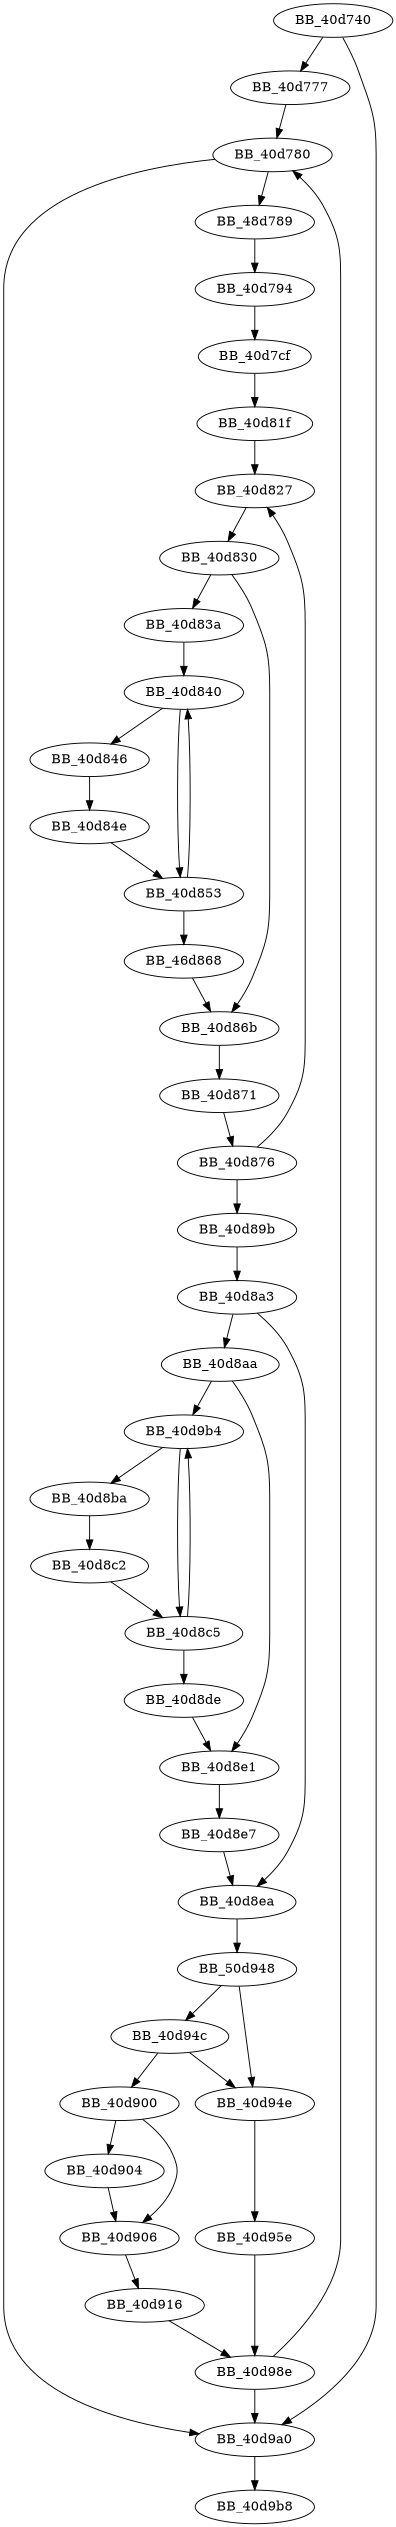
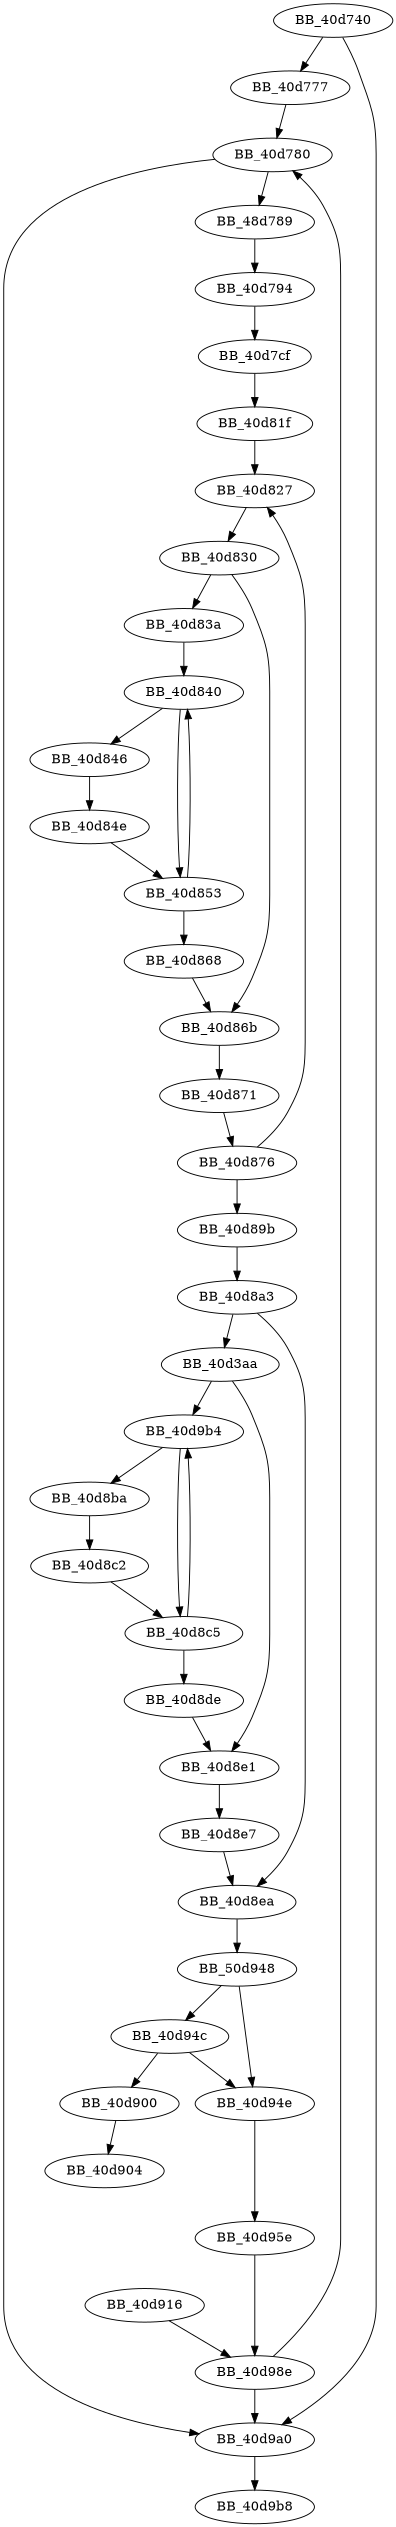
  digraph {
    BB_40d740
    BB_40d777
    BB_40d9a0
    BB_40d780
    BB_40d9b8
    n6 [label=BB_48d789]
    BB_40d794
    BB_40d7cf
    BB_40d81f
    BB_40d827
    BB_40d830
    BB_40d83a
    BB_40d86b
    BB_40d876
    BB_40d89b
    BB_40d840
    BB_40d871
    BB_40d8a3
    BB_40d846
    BB_40d853
    BB_40d84e
-   BB_40d868 [label=BB_46d868]
-   BB_40d8aa
+   BB_40d868
+   BB_40d8aa [label=BB_40d3aa]
    BB_40d8ea
    n25 [label=BB_40d9b4]
    BB_40d8e1
    n27 [label=BB_50d948]
    BB_40d8ba
    BB_40d8c5
    BB_40d8e7
    BB_40d900
    BB_40d904
-   BB_40d906
    BB_40d94c
    BB_40d94e
    BB_40d8c2
    BB_40d8de
    BB_40d916
    BB_40d95e
    BB_40d98e
    BB_40d740 -> BB_40d777
    BB_40d740 -> BB_40d9a0
    BB_40d777 -> BB_40d780
    BB_40d9a0 -> BB_40d9b8
    BB_40d780 -> BB_40d9a0
    BB_40d780 -> n6
    n6 -> BB_40d794
    BB_40d794 -> BB_40d7cf
    BB_40d7cf -> BB_40d81f
    BB_40d81f -> BB_40d827
    BB_40d827 -> BB_40d830
    BB_40d830 -> BB_40d83a
    BB_40d830 -> BB_40d86b
    BB_40d83a -> BB_40d840
    BB_40d86b -> BB_40d871
    BB_40d876 -> BB_40d827
    BB_40d876 -> BB_40d89b
    BB_40d89b -> BB_40d8a3
    BB_40d840 -> BB_40d846
    BB_40d840 -> BB_40d853
    BB_40d871 -> BB_40d876
    BB_40d8a3 -> BB_40d8aa
    BB_40d8a3 -> BB_40d8ea
    BB_40d846 -> BB_40d84e
    BB_40d853 -> BB_40d840
    BB_40d853 -> BB_40d868
    BB_40d84e -> BB_40d853
    BB_40d868 -> BB_40d86b
    BB_40d8aa -> n25
    BB_40d8aa -> BB_40d8e1
    BB_40d8ea -> n27
    n25 -> BB_40d8ba
    n25 -> BB_40d8c5
    BB_40d8e1 -> BB_40d8e7
    n27 -> BB_40d94c
    n27 -> BB_40d94e
    BB_40d8ba -> BB_40d8c2
    BB_40d8c5 -> n25
    BB_40d8c5 -> BB_40d8de
    BB_40d8e7 -> BB_40d8ea
    BB_40d900 -> BB_40d904
-   BB_40d900 -> BB_40d906
-   BB_40d904 -> BB_40d906
-   BB_40d906 -> BB_40d916
    BB_40d94c -> BB_40d900
    BB_40d94c -> BB_40d94e
    BB_40d94e -> BB_40d95e
    BB_40d8c2 -> BB_40d8c5
    BB_40d8de -> BB_40d8e1
    BB_40d916 -> BB_40d98e
    BB_40d95e -> BB_40d98e
    BB_40d98e -> BB_40d9a0
    BB_40d98e -> BB_40d780
  }
